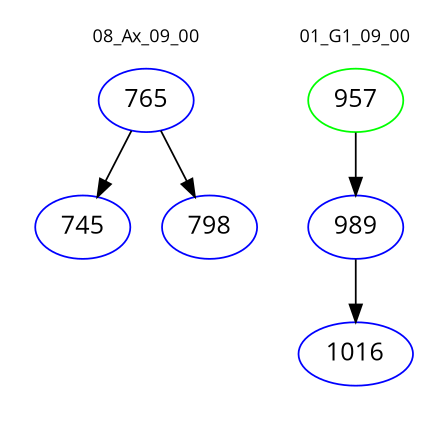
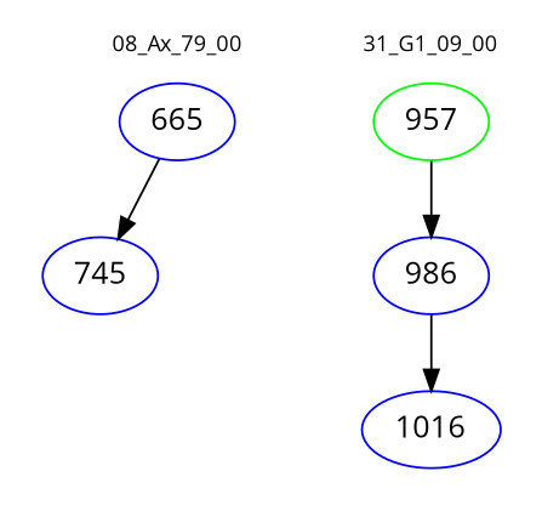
  digraph {
    fontname="Open Sans"
    node [color=blue fontname="Open Sans"]
    edge [color=black fontname="Open Sans"]
-   n1 [label=765]
+   n1 [label=665]
    n2 [label=745]
-   n3 [label=798]
-   n4 [label=989]
+   n4 [label=986]
    n5 [color=green label=957]
    n6 [label=1016]
    subgraph cluster_1 {
      color=white
      fontsize=10
-     label="08_Ax_09_00"
+     label="08_Ax_79_00"
      n1
      n2
-     n3
    }
    subgraph cluster_2 {
      color=white
      fontsize=10
-     label="01_G1_09_00"
+     label="31_G1_09_00"
      n4
      n5
      n6
    }
    n1 -> n2
-   n1 -> n3
    n4 -> n6
    n5 -> n4
  }
